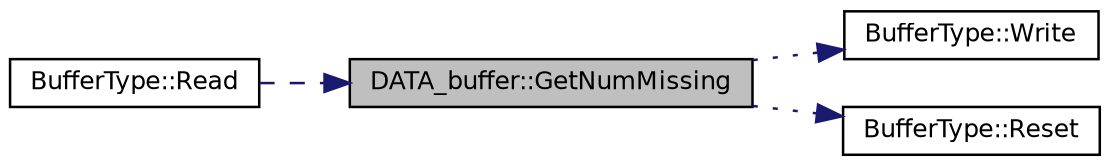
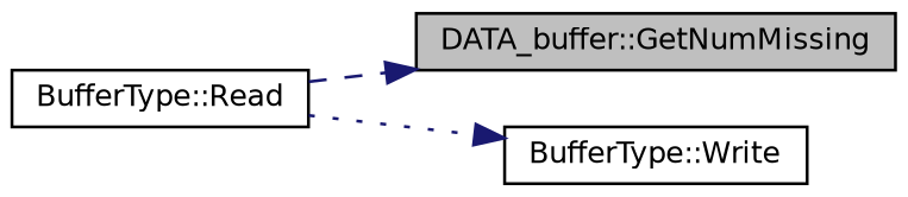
  digraph {
    rankdir=LR
    node [color=black fillcolor=white fontname=Helvetica fontsize=10 shape=record style=filled]
    edge [color=midnightblue fontname=Helvetica fontsize=10 labelfontname=Helvetica labelfontsize=10 style=dotted]
    n1 [fillcolor=grey75 fontcolor=black height=0.2 label="DATA_buffer::GetNumMissing" width=0.4]
    n2 [height=0.2 label="BufferType::Write" width=0.4]
-   n3 [height=0.2 label="BufferType::Reset" width=0.4]
    n4 [height=0.2 label="BufferType::Read" width=0.4]
-   n1 -> n2
-   n1 -> n3
+   n4 -> n2
    n4 -> n1 [style=dashed]
  }
